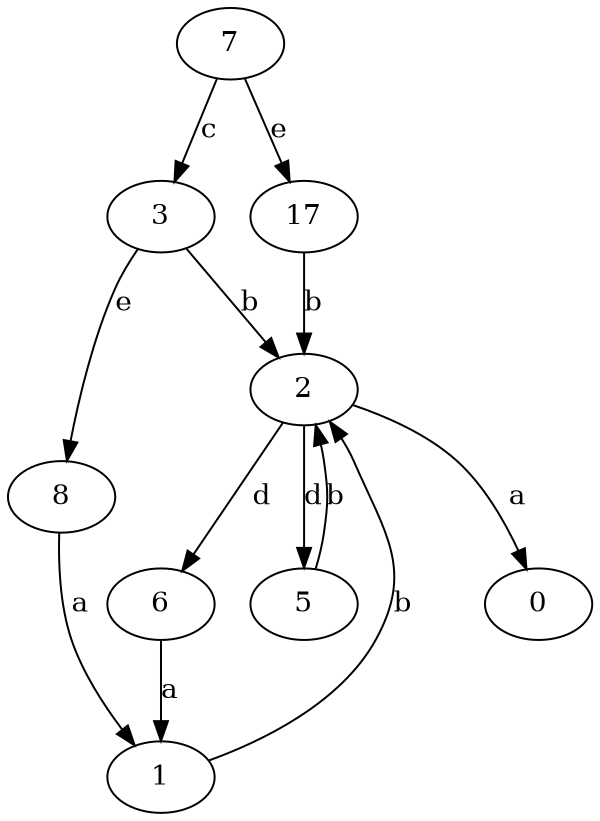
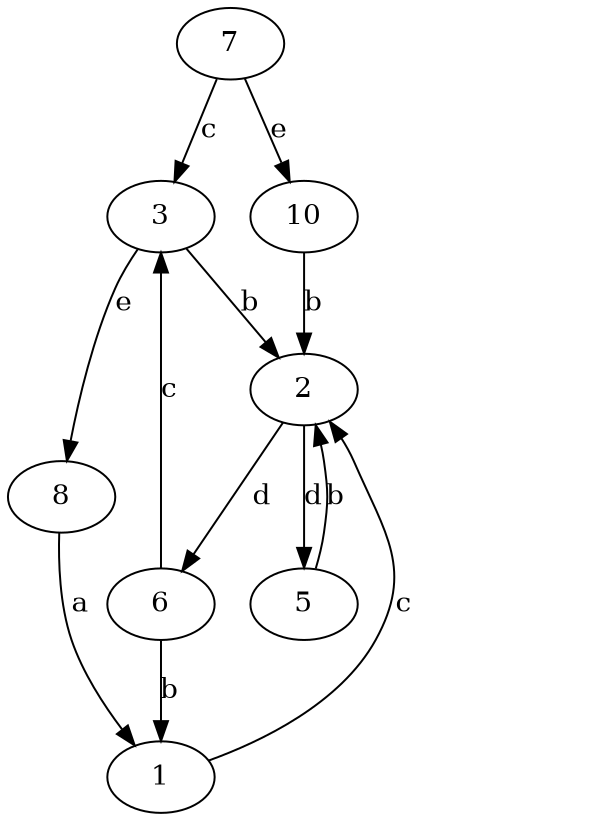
  strict digraph {
    7
    3
-   10 [label=17]
+   10
    1
    2
-   0
    5
    6
    8
    7 -> 3 [label=c]
    7 -> 10 [label=e]
    3 -> 2 [label=b]
    3 -> 8 [label=e]
    10 -> 2 [label=b]
-   1 -> 2 [label=b]
-   2 -> 0 [label=a]
+   1 -> 2 [label=c]
    2 -> 5 [label=d]
    2 -> 6 [label=d]
    5 -> 2 [label=b]
-   6 -> 1 [label=a]
+   6 -> 3 [label=c]
+   6 -> 1 [label=b]
    8 -> 1 [label=a]
  }
